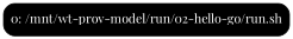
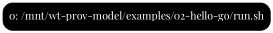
  digraph {
    rankdir=LR
    fontname="Playfair Display"
-   n1 [fillcolor=black fontcolor=white label="0: /mnt/wt-prov-model/run/02-hello-go/run.sh" shape=box style="filled,rounded" fontname="Playfair Display"]
+   n1 [fillcolor=black fontcolor=white label="0: /mnt/wt-prov-model/examples/02-hello-go/run.sh" shape=box style="filled,rounded" fontname="Playfair Display"]
  }
